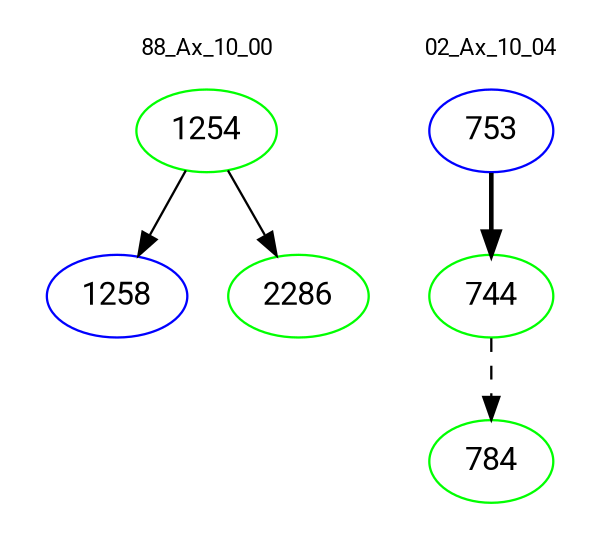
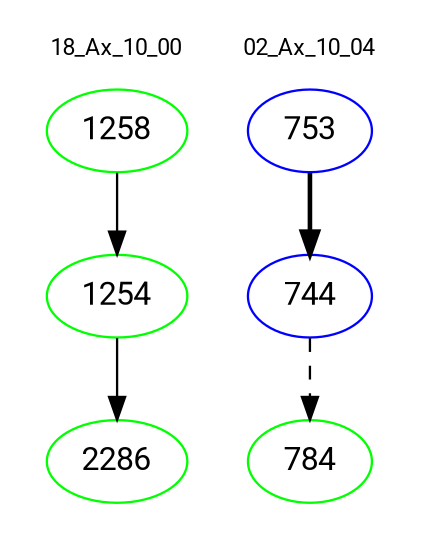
  digraph {
    fontname=Roboto
    node [color=green fontname=Roboto]
    edge [color=black fontname=Roboto style=solid]
-   n1 [color=blue label=1258]
+   n1 [label=1258]
    n2 [label=1254]
    n3 [label=2286]
    n4 [color=blue label=753]
-   n5 [label=744]
+   n5 [color=blue label=744]
    n6 [label=784]
    subgraph cluster_1 {
      color=white
      fontsize=10
-     label="88_Ax_10_00"
+     label="18_Ax_10_00"
      n1
      n2
      n3
    }
    subgraph cluster_2 {
      color=white
      fontsize=10
      label="02_Ax_10_04"
      n4
      n5
      n6
    }
-   n2 -> n1
+   n1 -> n2
    n2 -> n3
    n4 -> n5 [style=bold]
    n5 -> n6 [style=dashed]
  }
